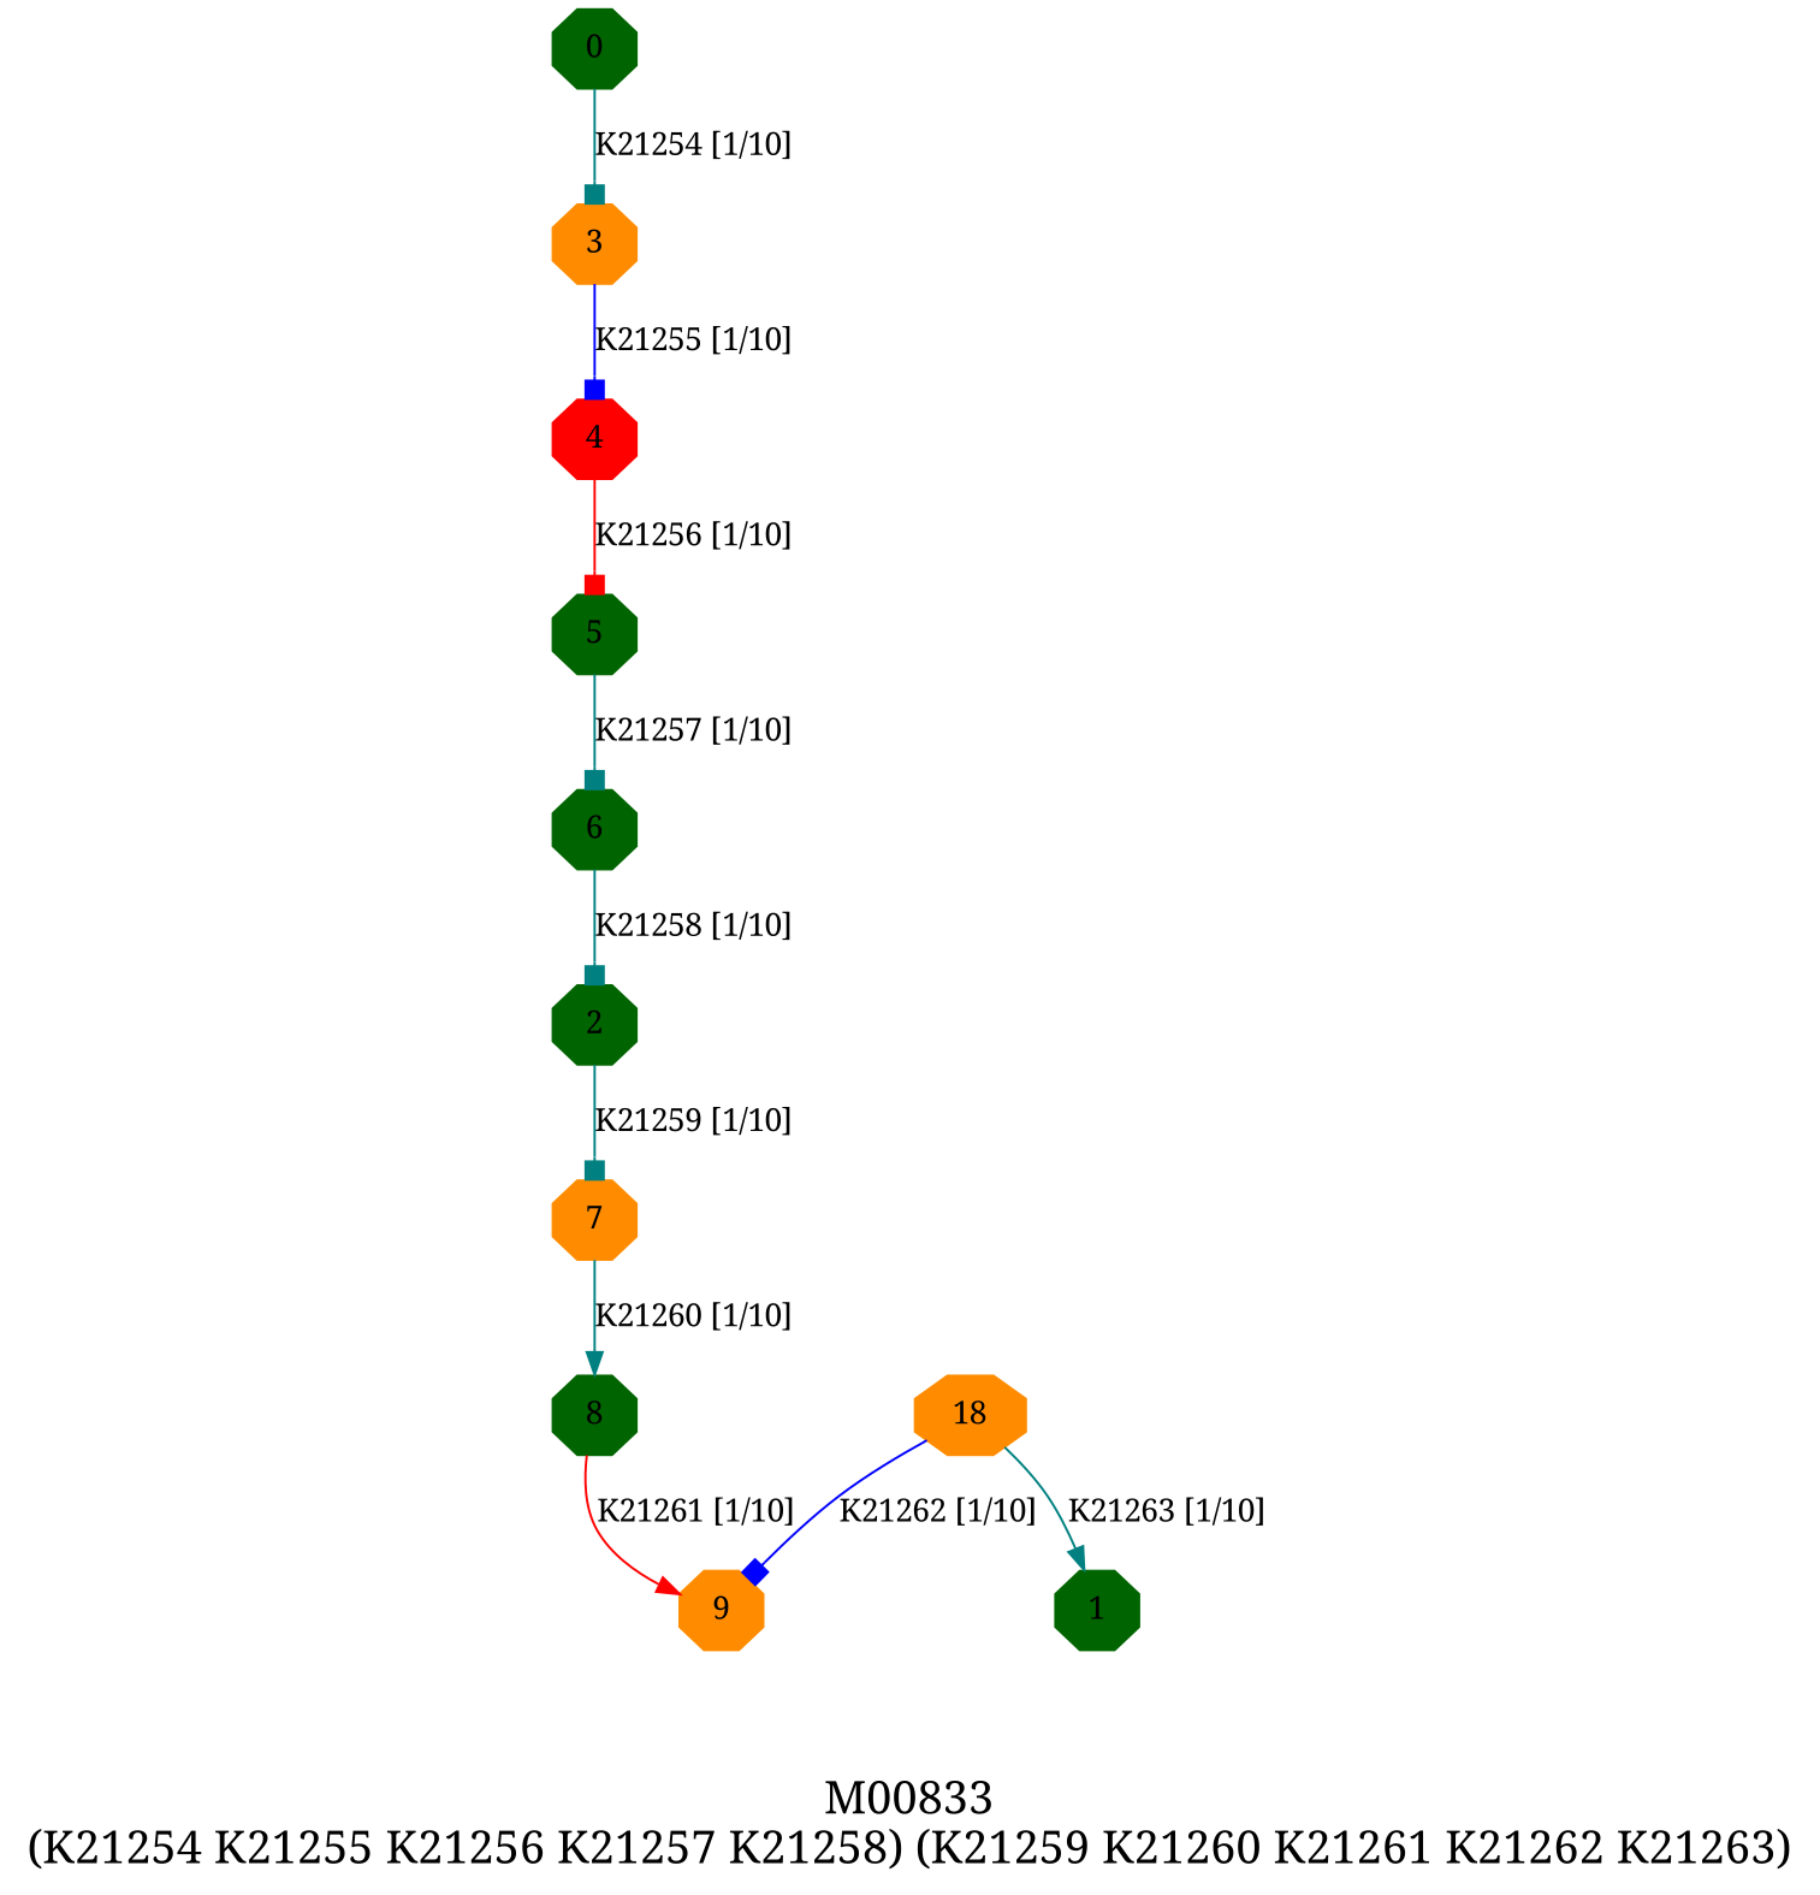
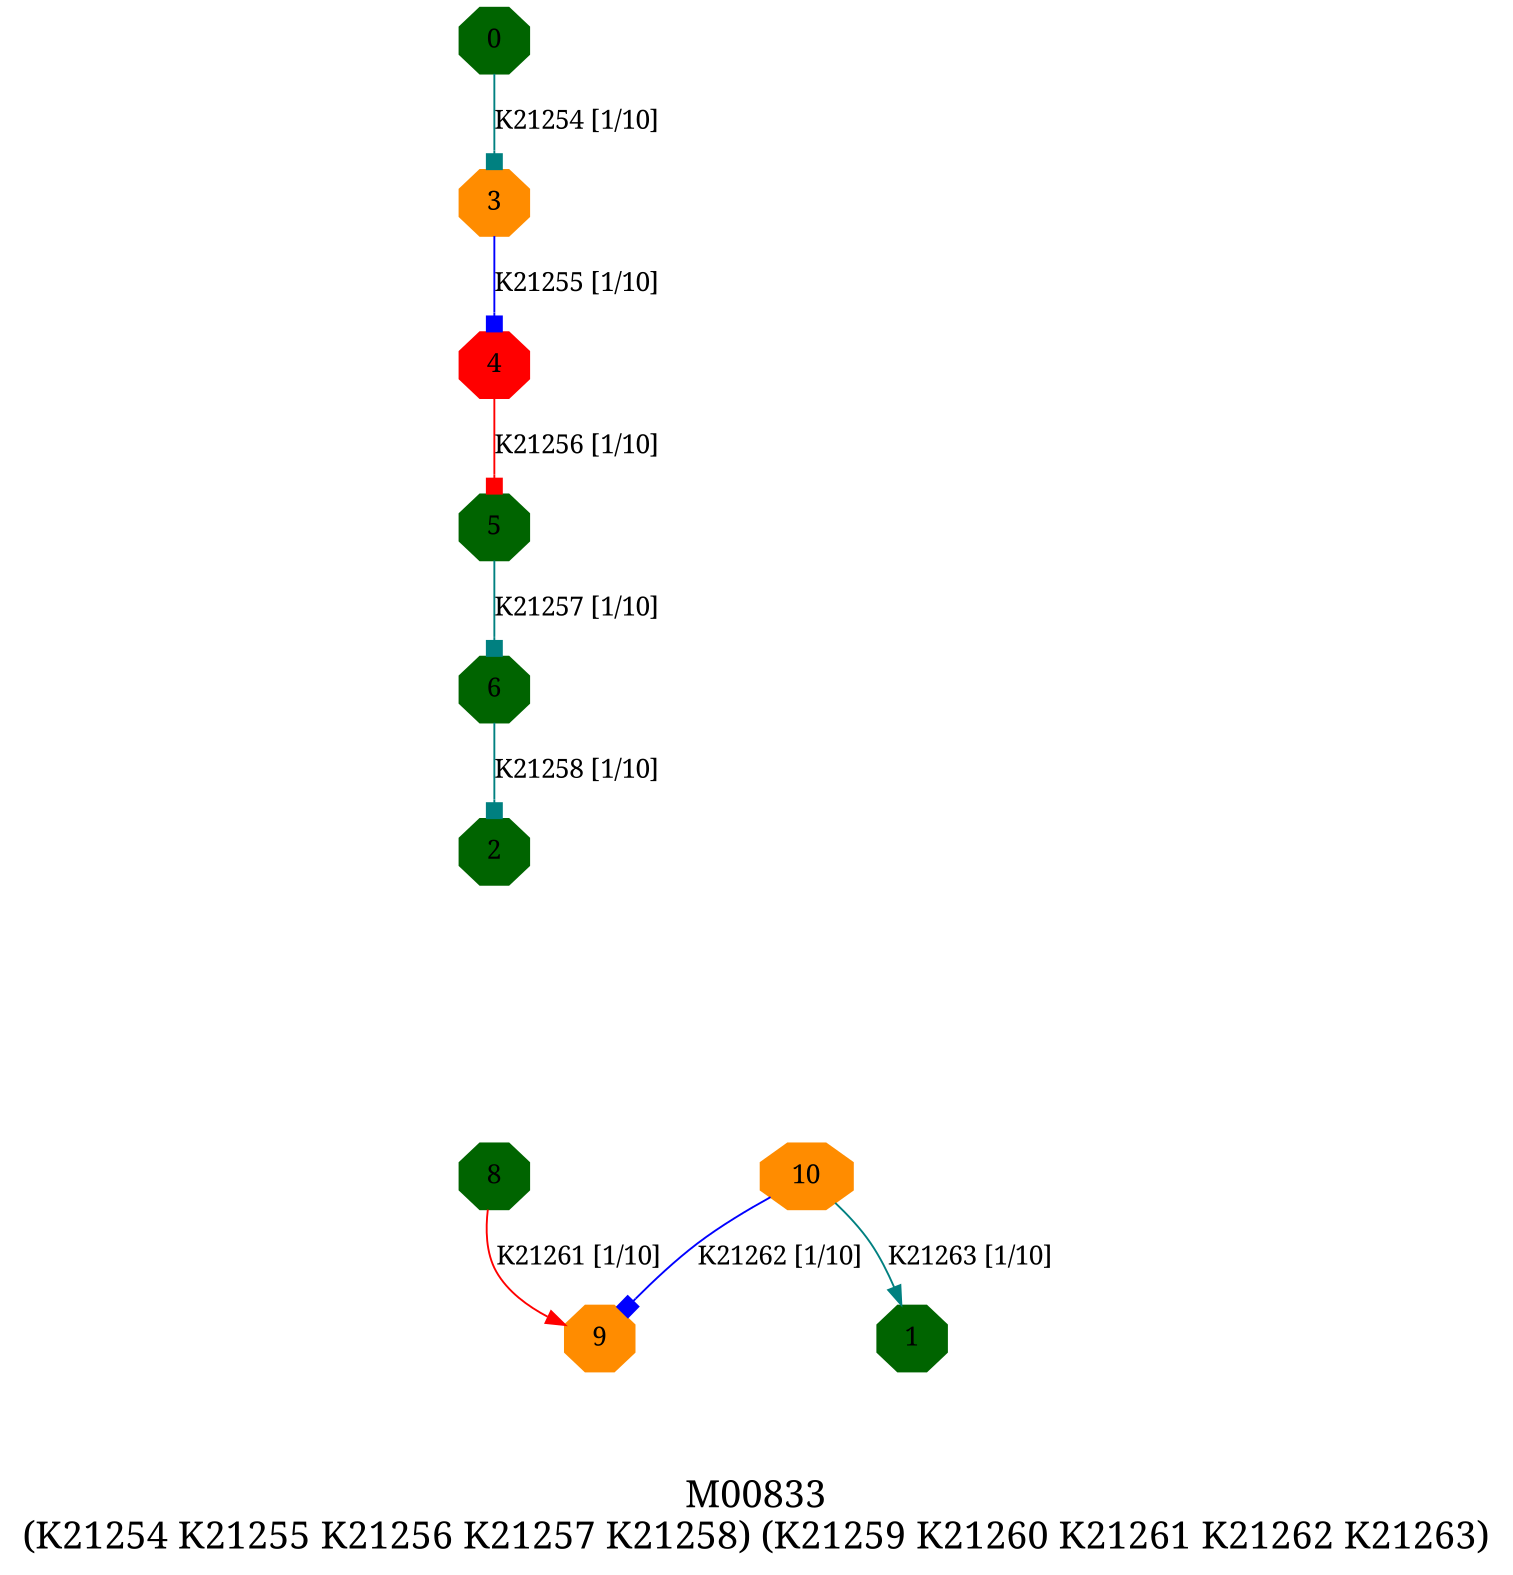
  digraph {
    fontname="Noto Serif"
    fontsize=20
    label="M00833\n(K21254 K21255 K21256 K21257 K21258) (K21259 K21260 K21261 K21262 K21263)"
    node [color=darkgreen fontname="Noto Serif" shape=octagon style=filled]
    edge [arrowhead=box color=teal fontname="Noto Serif"]
    0 [height=.3 width=.3]
    1 [height=.3 width=.3]
    2 [height=.3 width=.3]
    3 [color=darkorange height=.3 width=.3]
    4 [color=red height=.3 width=.3]
    5 [height=.3 width=.3]
    6 [height=.3 width=.3]
-   7 [color=darkorange height=.3 width=.3]
    8 [height=.3 width=.3]
    9 [color=darkorange height=.3 width=.3]
-   10 [color=darkorange height=.3 width=.3 label=18]
+   10 [color=darkorange height=.3 width=.3]
    subgraph sub_1 {
      0
      1
      2
      3
      4
      5
      6
-     7
      8
      9
      10
    }
    0 -> 3 [label="K21254 [1/10]"]
-   2 -> 7 [label="K21259 [1/10]"]
    3 -> 4 [color=blue label="K21255 [1/10]"]
    4 -> 5 [color=red label="K21256 [1/10]"]
    5 -> 6 [label="K21257 [1/10]"]
    6 -> 2 [label="K21258 [1/10]"]
-   7 -> 8 [arrowhead=normal label="K21260 [1/10]"]
    8 -> 9 [arrowhead=normal color=red label="K21261 [1/10]"]
    10 -> 1 [arrowhead=normal label="K21263 [1/10]"]
    10 -> 9 [color=blue label="K21262 [1/10]"]
  }
